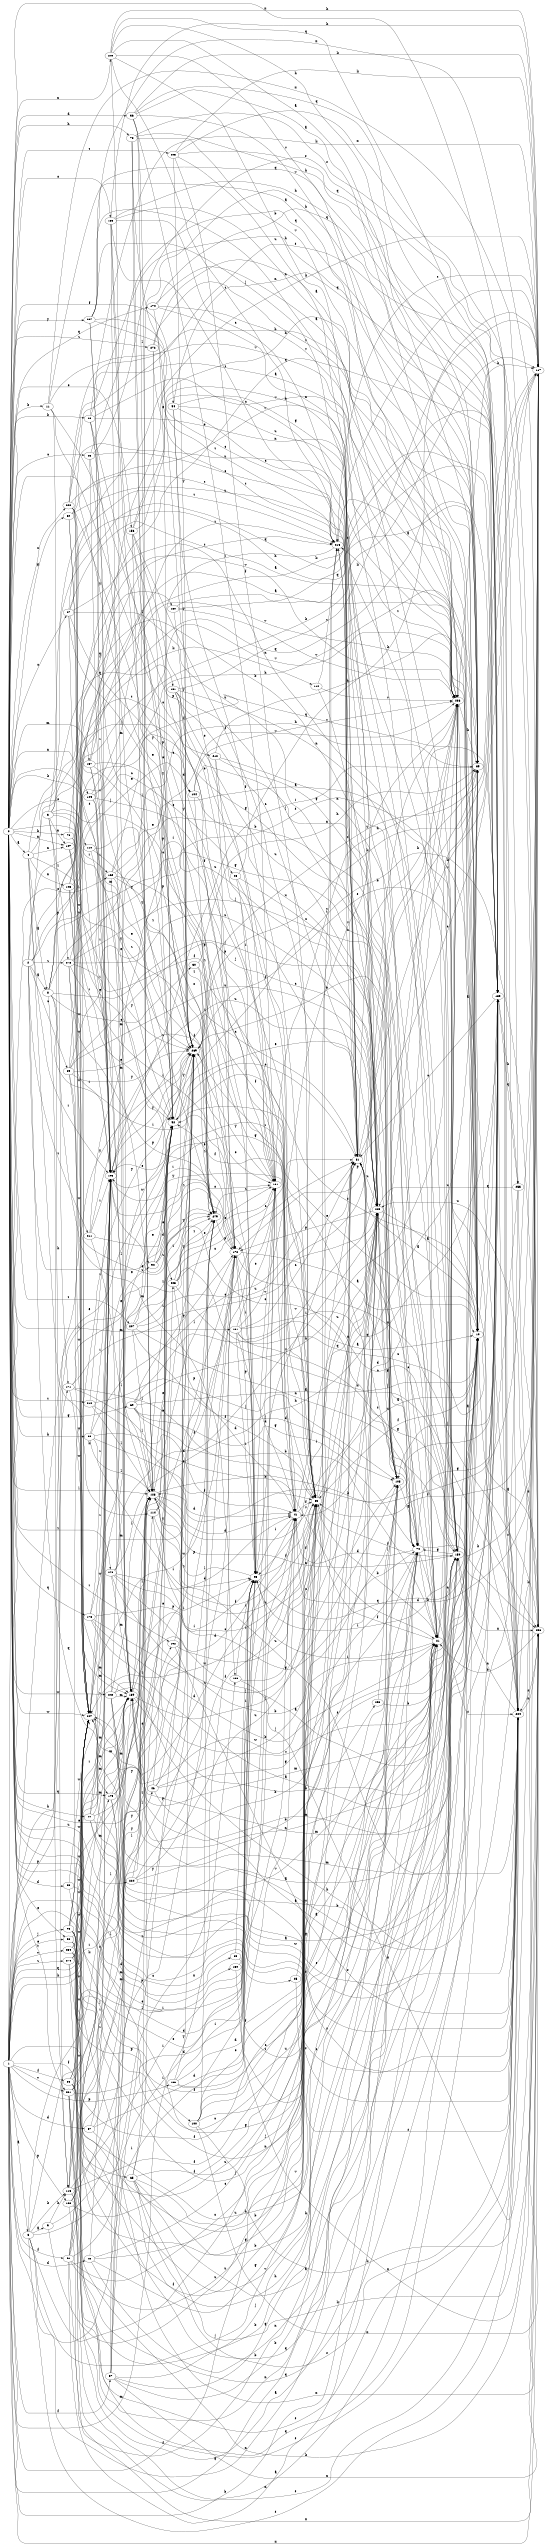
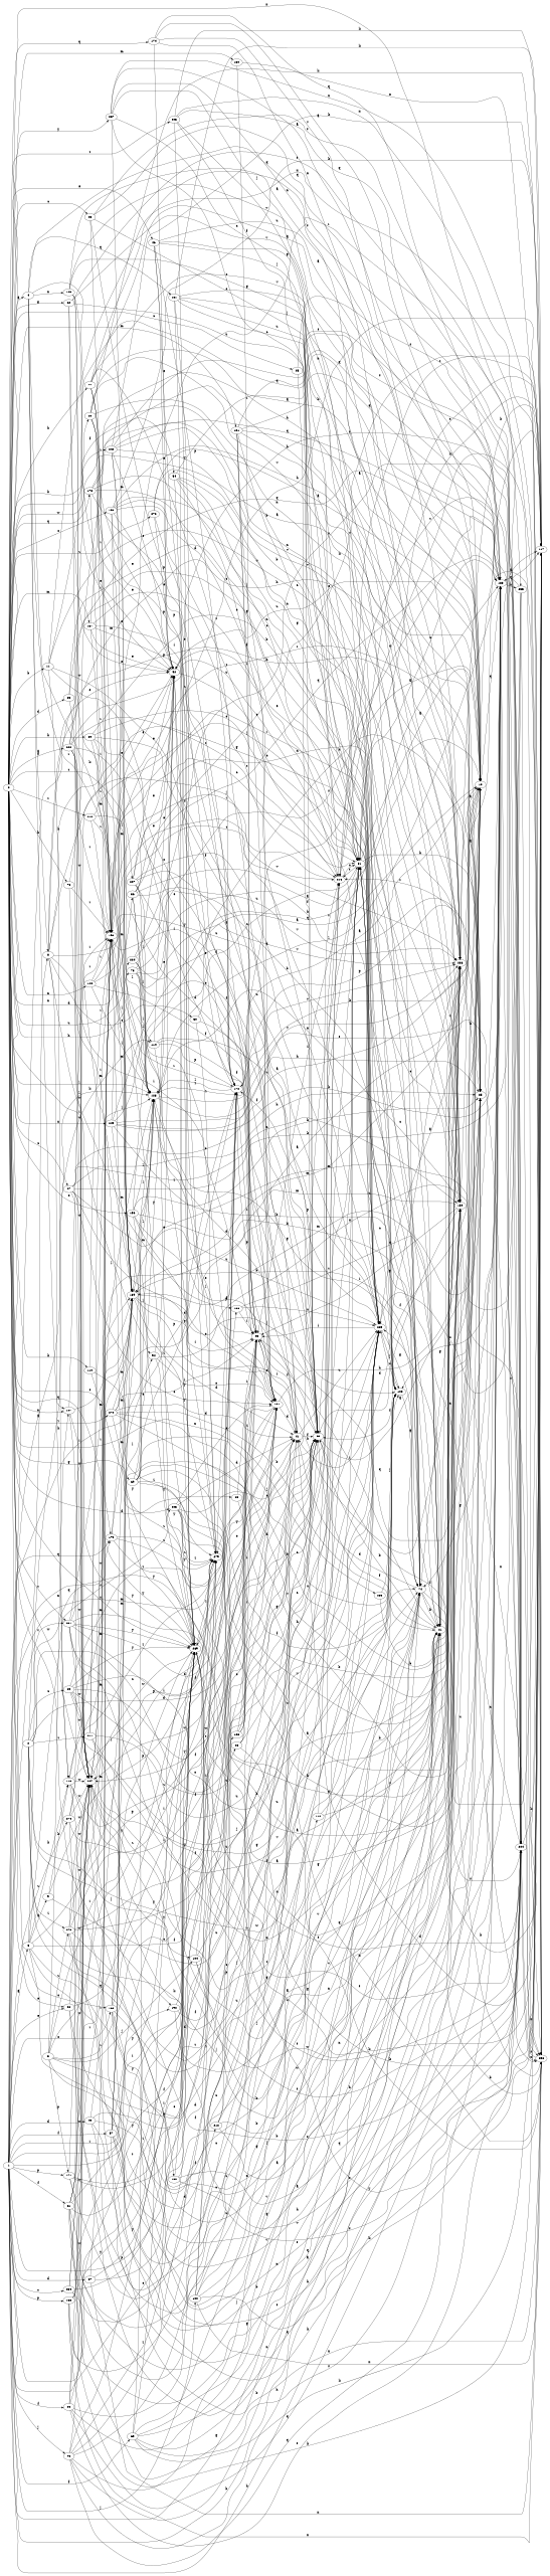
  strict digraph {
    rankdir=LR
    0
    4
    11
    20
    n5 [label=27]
    23
    25
    33
    35
    36
    46
    50
    54
    64
    69
    76
    77
    78
    80
    94
    110
    128
    130
    131
    137
    144
    147
    153
    156
    160
    174
    178
    179
    192
    203
    205
    207
    210
    220
    224
    231
    242
    247
    249
    253
    255
    267
    269
    270
    272
    52
    8
    114
    148
    181
    183
    193
    63
    161
    258
    236
    116
    85
    150
    172
    117
    41
    225
    10
    204
    31
    74
    21
    95
    279
    105
    139
    215
    1
    6
    37
    40
    56
    57
    61
    n86 [label=65]
    98
    100
    138
    166
    168
    171
    234
    274
    9
    2
    26
    29
    104
    112
    180
    211
    278
    30
    3
    212
    0 -> 4 [label=a]
    0 -> 11 [label=b]
    0 -> 20 [label=b]
    0 -> n5 [label=c]
    0 -> 23 [label=c]
    0 -> 25 [label=c]
    0 -> 33 [label=d]
    0 -> 35 [label=d]
    0 -> 36 [label=d]
    0 -> 46 [label=e]
    0 -> 50 [label=e]
    0 -> 54 [label=f]
    0 -> 64 [label=g]
    0 -> 69 [label=g]
    0 -> 76 [label=h]
    0 -> 77 [label=h]
    0 -> 78 [label=h]
    0 -> 80 [label=h]
    0 -> 94 [label=i]
    0 -> 110 [label=k]
    0 -> 128 [label=l]
    0 -> 130 [label=m]
    0 -> 131 [label=m]
    0 -> 137 [label=m]
    0 -> 144 [label=n]
    0 -> 147 [label=n]
    0 -> 153 [label=o]
    0 -> 156 [label=o]
    0 -> 160 [label=o]
    0 -> 174 [label=q]
    0 -> 178 [label=q]
    0 -> 179 [label=q]
    0 -> 192 [label=r]
    0 -> 203 [label=s]
    0 -> 205 [label=t]
    0 -> 207 [label=t]
    0 -> 210 [label=t]
    0 -> 220 [label=u]
    0 -> 224 [label=u]
    0 -> 231 [label=v]
    0 -> 242 [label=w]
    0 -> 247 [label=w]
    0 -> 249 [label=x]
    0 -> 253 [label=x]
    0 -> 255 [label=x]
    0 -> 267 [label=y]
    0 -> 269 [label=y]
    0 -> 270 [label=z]
    0 -> 272 [label=z]
    4 -> 147 [label=n]
    4 -> 52 [label=e]
    4 -> 8 [label=a]
    4 -> 114 [label=k]
    4 -> 148 [label=n]
    4 -> 181 [label=q]
    4 -> 183 [label=q]
    4 -> 193 [label=r]
    11 -> 183 [label=q]
    11 -> 63 [label=f]
    11 -> 161 [label=o]
    11 -> 258 [label=x]
    11 -> 236 [label=v]
    11 -> 116 [label=k]
    20 -> 52 [label=e]
    20 -> 193 [label=r]
    20 -> 236 [label=v]
    20 -> 85 [label=h]
    20 -> 150 [label=n]
    20 -> 172 [label=p]
    20 -> 117 [label=k]
    n5 -> 247 [label=w]
    n5 -> 161 [label=o]
    n5 -> 85 [label=h]
    n5 -> 150 [label=n]
    n5 -> 117 [label=k]
    n5 -> 41 [label=d]
    n5 -> 225 [label=u]
    n5 -> 10 [label=a]
    23 -> 183 [label=q]
    23 -> 193 [label=r]
    23 -> 172 [label=p]
    23 -> 204 [label=s]
    23 -> 31 [label=c]
    25 -> 63 [label=f]
    25 -> 204 [label=s]
    33 -> 247 [label=w]
    33 -> 150 [label=n]
    33 -> 74 [label=g]
    35 -> 21 [label=b]
    35 -> 95 [label=i]
    36 -> 128 [label=l]
    36 -> 52 [label=e]
    36 -> 183 [label=q]
    36 -> 161 [label=o]
    36 -> 236 [label=v]
    36 -> 117 [label=k]
    36 -> 10 [label=a]
    46 -> 52 [label=e]
    46 -> 172 [label=p]
    46 -> 10 [label=a]
    46 -> 74 [label=g]
    46 -> 279 [label=z]
    46 -> 105 [label=j]
    50 -> 247 [label=w]
    50 -> 236 [label=v]
    50 -> 21 [label=b]
    50 -> 95 [label=i]
    54 -> 269 [label=y]
    54 -> 183 [label=q]
    54 -> 63 [label=f]
    54 -> 225 [label=u]
    54 -> 31 [label=c]
    54 -> 74 [label=g]
    64 -> 247 [label=w]
    64 -> 52 [label=e]
    64 -> 236 [label=v]
    64 -> 225 [label=u]
    64 -> 204 [label=s]
    69 -> 128 [label=l]
    69 -> 236 [label=v]
    69 -> 85 [label=h]
    69 -> 172 [label=p]
    69 -> 10 [label=a]
    69 -> 74 [label=g]
    69 -> 21 [label=b]
    69 -> 105 [label=j]
    76 -> 247 [label=w]
    76 -> 183 [label=q]
    76 -> 193 [label=r]
    77 -> 52 [label=e]
    77 -> 193 [label=r]
    77 -> 236 [label=v]
    77 -> 41 [label=d]
    77 -> 10 [label=a]
    77 -> 204 [label=s]
    77 -> 139 [label=m]
    78 -> 128 [label=l]
    78 -> 52 [label=e]
    78 -> 161 [label=o]
    78 -> 236 [label=v]
    78 -> 85 [label=h]
    78 -> 204 [label=s]
    80 -> 128 [label=l]
    80 -> 193 [label=r]
    80 -> 63 [label=f]
    80 -> 31 [label=c]
    80 -> 21 [label=b]
    80 -> 95 [label=i]
    94 -> 52 [label=e]
    94 -> 161 [label=o]
    94 -> 258 [label=x]
    94 -> 279 [label=z]
    110 -> 269 [label=y]
    110 -> 193 [label=r]
    110 -> 279 [label=z]
    128 -> 52 [label=e]
    128 -> 236 [label=v]
    128 -> 150 [label=n]
    128 -> 117 [label=k]
    128 -> 41 [label=d]
    128 -> 204 [label=s]
    128 -> 74 [label=g]
    130 -> 258 [label=x]
    130 -> 95 [label=i]
    131 -> 183 [label=q]
    131 -> 161 [label=o]
    131 -> 236 [label=v]
    131 -> 41 [label=d]
    131 -> 10 [label=a]
    131 -> 204 [label=s]
    131 -> 31 [label=c]
    131 -> 95 [label=i]
    137 -> 52 [label=e]
    137 -> 193 [label=r]
    137 -> 85 [label=h]
    137 -> 172 [label=p]
    137 -> 95 [label=i]
    137 -> 215 [label=t]
    144 -> 128 [label=l]
    144 -> 193 [label=r]
    144 -> 63 [label=f]
    144 -> 236 [label=v]
    144 -> 117 [label=k]
    147 -> 247 [label=w]
    147 -> 269 [label=y]
    147 -> 193 [label=r]
    147 -> 21 [label=b]
    153 -> 269 [label=y]
    153 -> 85 [label=h]
    153 -> 150 [label=n]
    153 -> 172 [label=p]
    153 -> 117 [label=k]
    153 -> 31 [label=c]
    153 -> 139 [label=m]
    153 -> 215 [label=t]
    156 -> 128 [label=l]
    156 -> 269 [label=y]
    156 -> 63 [label=f]
    156 -> 161 [label=o]
    156 -> 85 [label=h]
    156 -> 31 [label=c]
    156 -> 21 [label=b]
    160 -> 183 [label=q]
    160 -> 161 [label=o]
    160 -> 85 [label=h]
    160 -> 10 [label=a]
-   160 -> 41 [label=g]
+   160 -> 74 [label=g]
    160 -> 279 [label=z]
    160 -> 139 [label=m]
    174 -> 52 [label=e]
    174 -> 183 [label=q]
    174 -> 236 [label=v]
    174 -> 150 [label=n]
    174 -> 10 [label=a]
    178 -> 193 [label=r]
    178 -> 161 [label=o]
    178 -> 10 [label=a]
    178 -> 31 [label=c]
    178 -> 21 [label=b]
    178 -> 105 [label=j]
    179 -> 172 [label=p]
    179 -> 10 [label=a]
    179 -> 204 [label=s]
    179 -> 279 [label=z]
    179 -> 139 [label=m]
    192 -> 269 [label=y]
    192 -> 225 [label=u]
    192 -> 204 [label=s]
    203 -> 269 [label=y]
    203 -> 183 [label=q]
    203 -> 161 [label=o]
    203 -> 258 [label=x]
    203 -> 41 [label=d]
    203 -> 31 [label=c]
    203 -> 279 [label=z]
    205 -> 269 [label=y]
    205 -> 183 [label=q]
    205 -> 63 [label=f]
    205 -> 258 [label=x]
    205 -> 117 [label=k]
    205 -> 225 [label=u]
    207 -> 128 [label=l]
    207 -> 52 [label=e]
    207 -> 63 [label=f]
    207 -> 161 [label=o]
    207 -> 150 [label=n]
    207 -> 225 [label=u]
    207 -> 279 [label=z]
    210 -> 128 [label=l]
    210 -> 193 [label=r]
    210 -> 41 [label=d]
    210 -> 105 [label=j]
    220 -> 247 [label=w]
    220 -> 269 [label=y]
    220 -> 193 [label=r]
    220 -> 161 [label=o]
    220 -> 85 [label=h]
    220 -> 225 [label=u]
    220 -> 10 [label=a]
    220 -> 139 [label=m]
    220 -> 215 [label=t]
    224 -> 128 [label=l]
    224 -> 63 [label=f]
    224 -> 225 [label=u]
    224 -> 204 [label=s]
    224 -> 21 [label=b]
    231 -> 247 [label=w]
    231 -> 269 [label=y]
    231 -> 52 [label=e]
    231 -> 150 [label=n]
    231 -> 41 [label=d]
    231 -> 10 [label=a]
    231 -> 204 [label=s]
    231 -> 21 [label=b]
    231 -> 139 [label=m]
    242 -> 128 [label=l]
    242 -> 52 [label=e]
    242 -> 236 [label=v]
    242 -> 150 [label=n]
    242 -> 117 [label=k]
    242 -> 204 [label=s]
    242 -> 21 [label=b]
    242 -> 139 [label=m]
    247 -> 193 [label=r]
    247 -> 10 [label=a]
    247 -> 204 [label=s]
    249 -> 183 [label=q]
    249 -> 236 [label=v]
    249 -> 85 [label=h]
    249 -> 117 [label=k]
    249 -> 10 [label=a]
    249 -> 21 [label=b]
    249 -> 139 [label=m]
    249 -> 215 [label=t]
    253 -> 21 [label=b]
    253 -> 105 [label=j]
    255 -> 247 [label=w]
    255 -> 183 [label=q]
    255 -> 258 [label=x]
    255 -> 225 [label=u]
    255 -> 139 [label=m]
-   267 -> 193 [label=r]
    267 -> 258 [label=x]
    267 -> 150 [label=n]
    267 -> 10 [label=a]
    267 -> 31 [label=c]
    267 -> 105 [label=j]
    267 -> 139 [label=m]
    267 -> 215 [label=t]
    269 -> 247 [label=w]
    269 -> 161 [label=o]
    269 -> 150 [label=n]
    269 -> 117 [label=k]
    269 -> 204 [label=s]
    269 -> 279 [label=z]
    270 -> 236 [label=v]
    270 -> 85 [label=h]
    270 -> 41 [label=d]
    270 -> 10 [label=a]
    270 -> 21 [label=b]
    270 -> 95 [label=i]
    270 -> 279 [label=z]
    270 -> 139 [label=m]
    272 -> 52 [label=e]
    272 -> 236 [label=v]
    272 -> 10 [label=a]
    272 -> 215 [label=t]
    52 -> 269 [label=y]
    52 -> 204 [label=s]
    52 -> 31 [label=c]
    8 -> 183 [label=q]
    8 -> 116 [label=k]
    8 -> 85 [label=h]
    8 -> 225 [label=u]
    8 -> 74 [label=g]
    8 -> 95 [label=i]
    8 -> 105 [label=j]
    8 -> 138 [label=m]
    8 -> 30 [label=c]
    114 -> 269 [label=y]
    114 -> 52 [label=e]
    114 -> 63 [label=f]
    114 -> 172 [label=p]
    114 -> 225 [label=u]
    148 -> 247 [label=w]
    148 -> 52 [label=e]
    148 -> 236 [label=v]
    148 -> 10 [label=a]
    148 -> 74 [label=g]
    148 -> 139 [label=m]
    181 -> 269 [label=y]
    181 -> 150 [label=n]
    181 -> 117 [label=k]
    181 -> 225 [label=u]
    181 -> 31 [label=c]
    181 -> 279 [label=z]
    181 -> 105 [label=j]
    183 -> 128 [label=l]
    183 -> 247 [label=w]
    183 -> 255 [label=h]
    183 -> 204 [label=s]
    183 -> 31 [label=c]
    183 -> 74 [label=g]
    183 -> 105 [label=j]
    183 -> 139 [label=m]
    193 -> 247 [label=w]
    193 -> 269 [label=y]
    193 -> 52 [label=e]
    193 -> 63 [label=f]
    193 -> 31 [label=c]
    193 -> 279 [label=z]
    193 -> 139 [label=m]
    63 -> 247 [label=w]
    63 -> 10 [label=a]
    63 -> 21 [label=b]
    63 -> 215 [label=t]
    161 -> 247 [label=w]
    161 -> 269 [label=y]
    161 -> 85 [label=h]
    161 -> 41 [label=d]
    161 -> 279 [label=z]
    258 -> 193 [label=r]
    258 -> 225 [label=u]
    258 -> 10 [label=a]
    258 -> 204 [label=s]
    258 -> 21 [label=b]
    236 -> 85 [label=h]
    236 -> 117 [label=k]
    236 -> 41 [label=d]
    236 -> 10 [label=a]
    236 -> 215 [label=t]
    116 -> 247 [label=w]
    116 -> 63 [label=f]
    116 -> 10 [label=a]
    116 -> 204 [label=s]
    116 -> 95 [label=i]
    116 -> 279 [label=z]
    116 -> 139 [label=m]
    85 -> 193 [label=r]
    85 -> 172 [label=p]
    150 -> 63 [label=f]
    150 -> 258 [label=x]
    150 -> 10 [label=a]
    150 -> 31 [label=c]
    150 -> 74 [label=g]
    150 -> 95 [label=i]
    150 -> 139 [label=m]
    172 -> 128 [label=l]
    172 -> 52 [label=e]
    172 -> 193 [label=r]
    172 -> 258 [label=x]
    172 -> 10 [label=a]
    172 -> 95 [label=i]
    117 -> 269 [label=y]
    117 -> 63 [label=f]
    117 -> 41 [label=d]
    117 -> 31 [label=c]
    117 -> 215 [label=t]
    41 -> 63 [label=f]
    41 -> 225 [label=u]
    41 -> 95 [label=i]
    225 -> 52 [label=e]
    225 -> 172 [label=p]
    225 -> 10 [label=a]
    225 -> 74 [label=g]
    225 -> 95 [label=i]
    225 -> 105 [label=j]
    10 -> 52 [label=e]
    10 -> 183 [label=q]
    10 -> 63 [label=f]
    10 -> 139 [label=m]
    204 -> 258 [label=x]
    204 -> 150 [label=n]
    204 -> 117 [label=k]
+   204 -> 215 [label=t]
    31 -> 85 [label=h]
    31 -> 117 [label=k]
    31 -> 225 [label=u]
    31 -> 10 [label=a]
    31 -> 74 [label=g]
    31 -> 95 [label=i]
    31 -> 215 [label=t]
    74 -> 247 [label=w]
    74 -> 193 [label=r]
    74 -> 117 [label=k]
    74 -> 41 [label=d]
    74 -> 204 [label=s]
    74 -> 21 [label=b]
    21 -> 63 [label=f]
    21 -> 236 [label=v]
    21 -> 150 [label=n]
    21 -> 31 [label=c]
    21 -> 95 [label=i]
    95 -> 128 [label=l]
    95 -> 183 [label=q]
    95 -> 63 [label=f]
    95 -> 161 [label=o]
    95 -> 172 [label=p]
    279 -> 172 [label=p]
    105 -> 225 [label=u]
    105 -> 31 [label=c]
    105 -> 74 [label=g]
    139 -> 128 [label=l]
    139 -> 85 [label=h]
    139 -> 41 [label=d]
    139 -> 95 [label=i]
    139 -> 105 [label=j]
    215 -> 193 [label=r]
    215 -> 10 [label=a]
    215 -> 31 [label=c]
    1 -> 50 [label=e]
    1 -> 94 [label=i]
    1 -> 128 [label=l]
    1 -> 160 [label=o]
    1 -> 179 [label=q]
    1 -> 192 [label=r]
    1 -> 231 [label=v]
    1 -> 269 [label=y]
    1 -> 52 [label=e]
    1 -> 63 [label=f]
    1 -> 161 [label=o]
    1 -> 258 [label=x]
    1 -> 85 [label=h]
    1 -> 74 [label=g]
    1 -> 21 [label=b]
    1 -> 95 [label=i]
    1 -> 6 [label=a]
    1 -> 37 [label=d]
    1 -> 40 [label=d]
    1 -> 56 [label=f]
    1 -> 57 [label=f]
    1 -> 61 [label=f]
    1 -> n86 [label=f]
    1 -> 98 [label=j]
    1 -> 100 [label=j]
    1 -> 138 [label=m]
    1 -> 166 [label=p]
    1 -> 168 [label=p]
    1 -> 171 [label=p]
    1 -> 234 [label=v]
    1 -> 274 [label=z]
    6 -> 203 [label=s]
    6 -> 114 [label=k]
    6 -> 63 [label=f]
    6 -> 116 [label=k]
    6 -> 150 [label=n]
    6 -> 172 [label=p]
    6 -> 204 [label=s]
    6 -> 105 [label=j]
    6 -> 9 [label=a]
    37 -> 193 [label=r]
    37 -> 258 [label=x]
    37 -> 172 [label=p]
    37 -> 41 [label=d]
    40 -> 193 [label=r]
    40 -> 150 [label=n]
    40 -> 225 [label=u]
    40 -> 31 [label=c]
    40 -> 74 [label=g]
    56 -> 247 [label=w]
    56 -> 269 [label=y]
    56 -> 183 [label=q]
    56 -> 193 [label=r]
    56 -> 225 [label=u]
    56 -> 204 [label=s]
    56 -> 74 [label=g]
    57 -> 128 [label=l]
    57 -> 269 [label=y]
    57 -> 52 [label=e]
    57 -> 258 [label=x]
    57 -> 74 [label=g]
    57 -> 21 [label=b]
    57 -> 105 [label=j]
    57 -> 139 [label=m]
    61 -> 128 [label=l]
    61 -> 247 [label=w]
    61 -> 269 [label=y]
    61 -> 150 [label=n]
    61 -> 225 [label=u]
    61 -> 31 [label=c]
    61 -> 21 [label=b]
    61 -> 95 [label=i]
    61 -> 139 [label=m]
    n86 -> 128 [label=l]
    n86 -> 269 [label=y]
    n86 -> 236 [label=v]
    n86 -> 85 [label=h]
    n86 -> 117 [label=k]
    n86 -> 10 [label=a]
    n86 -> 204 [label=s]
    n86 -> 105 [label=j]
    98 -> 247 [label=w]
    98 -> 269 [label=y]
    98 -> 183 [label=q]
    98 -> 85 [label=h]
    98 -> 41 [label=d]
    98 -> 31 [label=c]
    98 -> 21 [label=b]
    98 -> 279 [label=z]
    98 -> 105 [label=j]
    100 -> 161 [label=o]
    100 -> 258 [label=x]
    100 -> 117 [label=k]
    100 -> 225 [label=u]
    100 -> 74 [label=g]
    100 -> 279 [label=z]
    100 -> 215 [label=t]
    138 -> 258 [label=x]
    138 -> 225 [label=u]
    138 -> 95 [label=i]
-   166 -> 269 [label=y]
+   168 -> 269 [label=y]
    166 -> 63 [label=f]
    166 -> 41 [label=d]
    166 -> 31 [label=c]
    166 -> 95 [label=i]
    168 -> 128 [label=l]
    168 -> 247 [label=w]
    168 -> 63 [label=f]
    168 -> 258 [label=x]
    168 -> 279 [label=z]
    171 -> 247 [label=w]
    171 -> 63 [label=f]
    171 -> 236 [label=v]
    171 -> 41 [label=d]
    171 -> 31 [label=c]
    234 -> 247 [label=w]
    234 -> 63 [label=f]
    234 -> 161 [label=o]
    234 -> 117 [label=k]
    234 -> 139 [label=m]
    274 -> 247 [label=w]
    274 -> 183 [label=q]
    274 -> 193 [label=r]
    274 -> 63 [label=f]
    274 -> 139 [label=m]
    9 -> 116 [label=k]
    9 -> 172 [label=p]
    9 -> 225 [label=u]
    2 -> 179 [label=q]
    2 -> 8 [label=a]
    2 -> 236 [label=v]
    2 -> 41 [label=d]
    2 -> 26 [label=c]
    2 -> 29 [label=c]
    2 -> 104 [label=j]
    2 -> 112 [label=k]
    2 -> 180 [label=q]
    2 -> 211 [label=t]
    2 -> 278 [label=z]
    26 -> 117 [label=k]
    26 -> 225 [label=u]
    26 -> 31 [label=c]
    26 -> 95 [label=i]
    29 -> 247 [label=w]
    29 -> 269 [label=y]
    29 -> 63 [label=f]
    29 -> 225 [label=u]
    29 -> 204 [label=s]
    29 -> 279 [label=z]
    29 -> 105 [label=j]
    29 -> 215 [label=t]
    104 -> 236 [label=v]
    104 -> 150 [label=n]
    104 -> 225 [label=u]
    104 -> 279 [label=z]
    112 -> 236 [label=v]
    112 -> 21 [label=b]
    112 -> 215 [label=t]
    180 -> 269 [label=y]
    180 -> 183 [label=q]
    180 -> 236 [label=v]
    180 -> 204 [label=s]
    211 -> 128 [label=l]
    211 -> 193 [label=r]
    211 -> 236 [label=v]
    211 -> 225 [label=u]
    211 -> 74 [label=g]
    278 -> 247 [label=w]
    278 -> 63 [label=f]
    278 -> 172 [label=p]
    278 -> 117 [label=k]
    278 -> 225 [label=u]
    278 -> 21 [label=b]
    278 -> 95 [label=i]
    278 -> 105 [label=j]
    30 -> 63 [label=f]
    30 -> 85 [label=h]
    30 -> 279 [label=z]
    3 -> 147 [label=n]
    3 -> 269 [label=y]
    3 -> 161 [label=o]
    3 -> 279 [label=z]
    3 -> 215 [label=t]
    3 -> 171 [label=p]
    3 -> 104 [label=j]
    3 -> 278 [label=z]
    3 -> 212 [label=t]
    212 -> 63 [label=f]
    212 -> 85 [label=h]
    212 -> 150 [label=n]
    212 -> 172 [label=p]
    212 -> 74 [label=g]
  }
